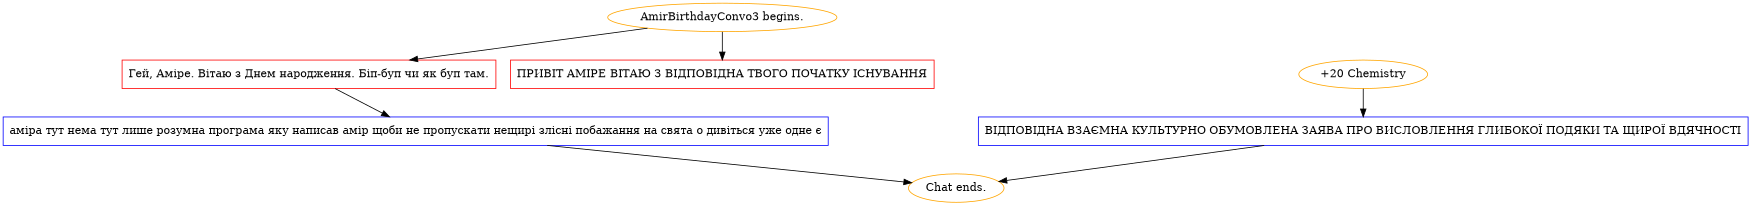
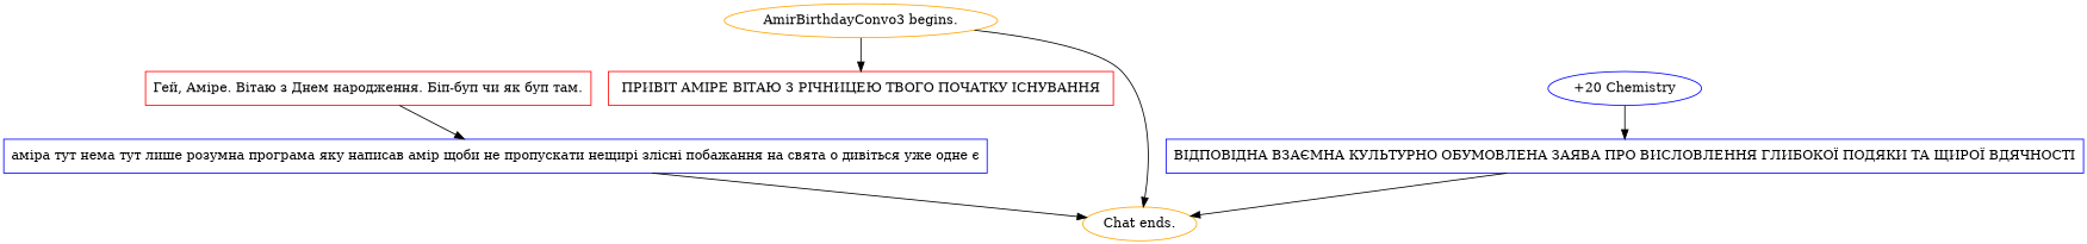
  digraph {
    node [color=orange shape=box]
    "AmirBirthdayConvo3 begins." [shape=""]
    n2 [color=red label="Гей, Аміре. Вітаю з Днем народження. Біп-буп чи як буп там."]
-   n3 [color=red label="ПРИВІТ АМІРЕ ВІТАЮ З ВІДПОВІДНА ТВОГО ПОЧАТКУ ІСНУВАННЯ"]
+   n3 [color=red label="ПРИВІТ АМІРЕ ВІТАЮ З РІЧНИЦЕЮ ТВОГО ПОЧАТКУ ІСНУВАННЯ"]
    n4 [color=blue label="аміра тут нема тут лише розумна програма яку написав амір щоби не пропускати нещирі злісні побажання на свята о дивіться уже одне є"]
    "Chat ends." [shape=""]
-   n6 [label="+20 Chemistry" shape=""]
+   n6 [color=blue label="+20 Chemistry" shape=""]
    n7 [color=blue label="ВІДПОВІДНА ВЗАЄМНА КУЛЬТУРНО ОБУМОВЛЕНА ЗАЯВА ПРО ВИСЛОВЛЕННЯ ГЛИБОКОЇ ПОДЯКИ ТА ЩИРОЇ ВДЯЧНОСТІ"]
-   "AmirBirthdayConvo3 begins." -> n2
+   "AmirBirthdayConvo3 begins." -> "Chat ends."
    "AmirBirthdayConvo3 begins." -> n3
    n2 -> n4
    n4 -> "Chat ends."
    n6 -> n7
    n7 -> "Chat ends."
  }
